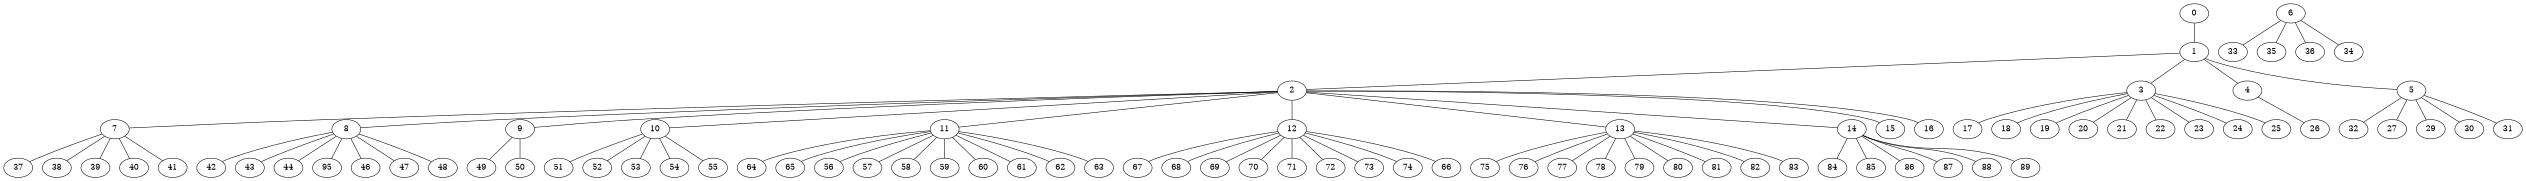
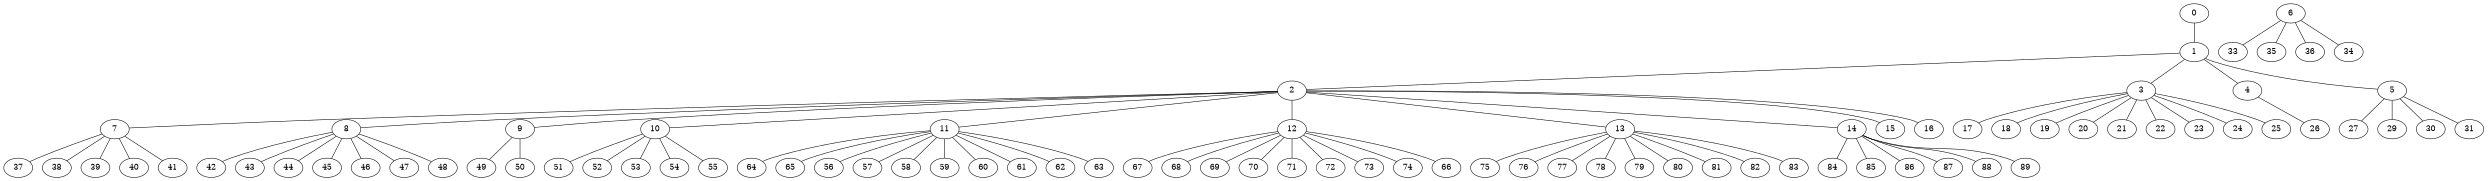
  graph {
    0
    1
    2
    3
    4
    5
    7
    8
    9
    10
    11
    12
    13
    14
    15
    16
    17
    18
    19
    20
    21
    22
    23
    24
    25
    26
-   32
    27
    29
    30
    31
    6
    33
    35
    36
    34
    37
    38
    39
    40
    41
    42
    43
    44
-   45 [label=95]
+   45
    46
    47
    48
    49
    50
    51
    52
    53
    54
    55
    64
    65
    56
    57
    58
    59
    60
    61
    62
    63
    67
    68
    69
    70
    71
    72
    73
    74
    66
    75
    76
    77
    78
    79
    80
    81
    82
    83
    84
    85
    86
    87
    88
    89
    0 -- 1
    1 -- 2
    1 -- 3
    1 -- 4
    1 -- 5
    2 -- 7
    2 -- 8
    2 -- 9
    2 -- 10
    2 -- 11
    2 -- 12
    2 -- 13
    2 -- 14
    2 -- 15
    2 -- 16
    3 -- 17
    3 -- 18
    3 -- 19
    3 -- 20
    3 -- 21
    3 -- 22
    3 -- 23
    3 -- 24
    3 -- 25
    4 -- 26
-   5 -- 32
    5 -- 27
    5 -- 29
    5 -- 30
    5 -- 31
    7 -- 37
    7 -- 38
    7 -- 39
    7 -- 40
    7 -- 41
    8 -- 42
    8 -- 43
    8 -- 44
    8 -- 45
    8 -- 46
    8 -- 47
    8 -- 48
    9 -- 49
    9 -- 50
    10 -- 51
    10 -- 52
    10 -- 53
    10 -- 54
    10 -- 55
    11 -- 64
    11 -- 65
    11 -- 56
    11 -- 57
    11 -- 58
    11 -- 59
    11 -- 60
    11 -- 61
    11 -- 62
    11 -- 63
    12 -- 67
    12 -- 68
    12 -- 69
    12 -- 70
    12 -- 71
    12 -- 72
    12 -- 73
    12 -- 74
    12 -- 66
    13 -- 75
    13 -- 76
    13 -- 77
    13 -- 78
    13 -- 79
    13 -- 80
    13 -- 81
    13 -- 82
    13 -- 83
    14 -- 84
    14 -- 85
    14 -- 86
    14 -- 87
    14 -- 88
    14 -- 89
    6 -- 33
    6 -- 35
    6 -- 36
    6 -- 34
  }
